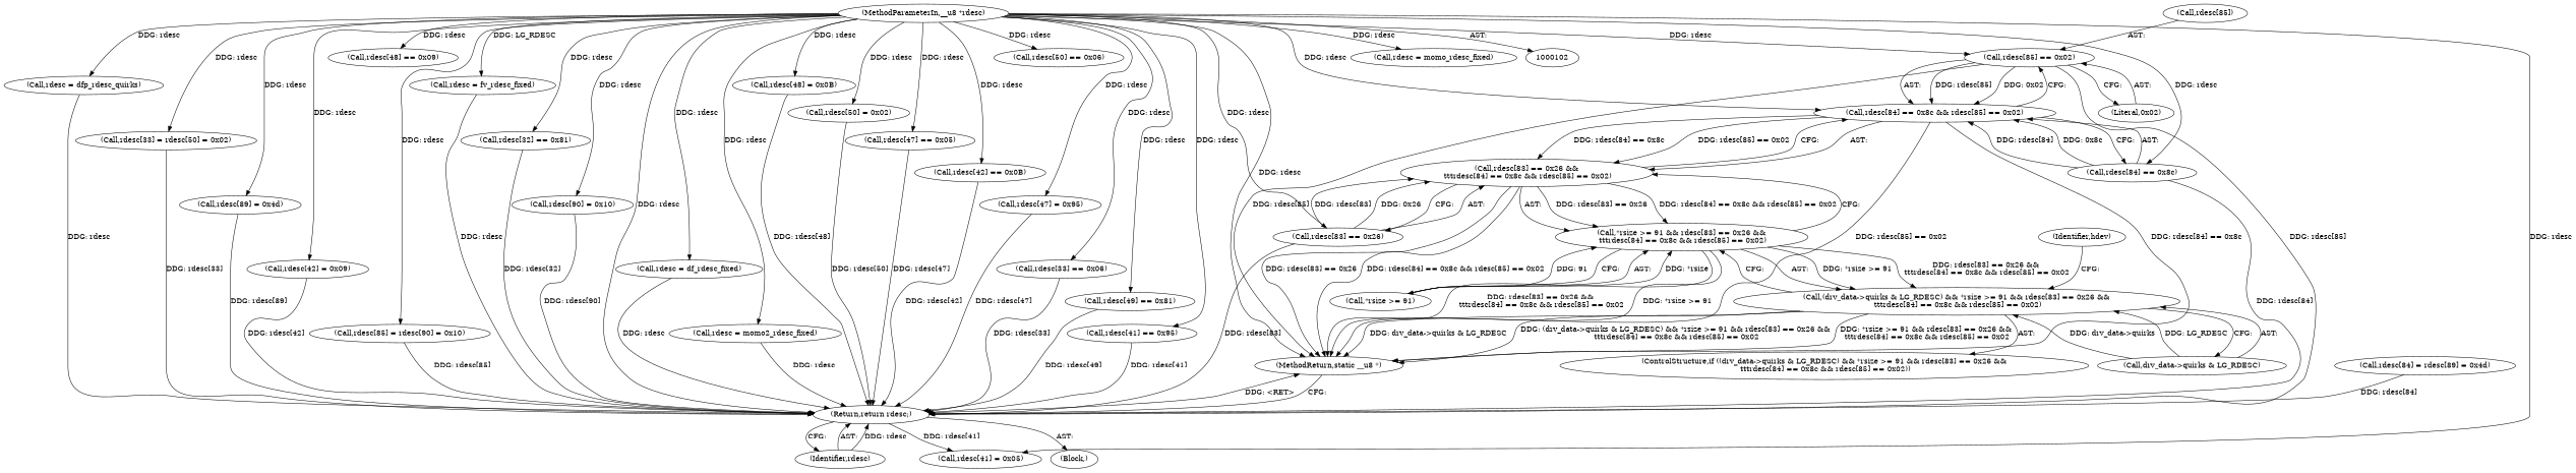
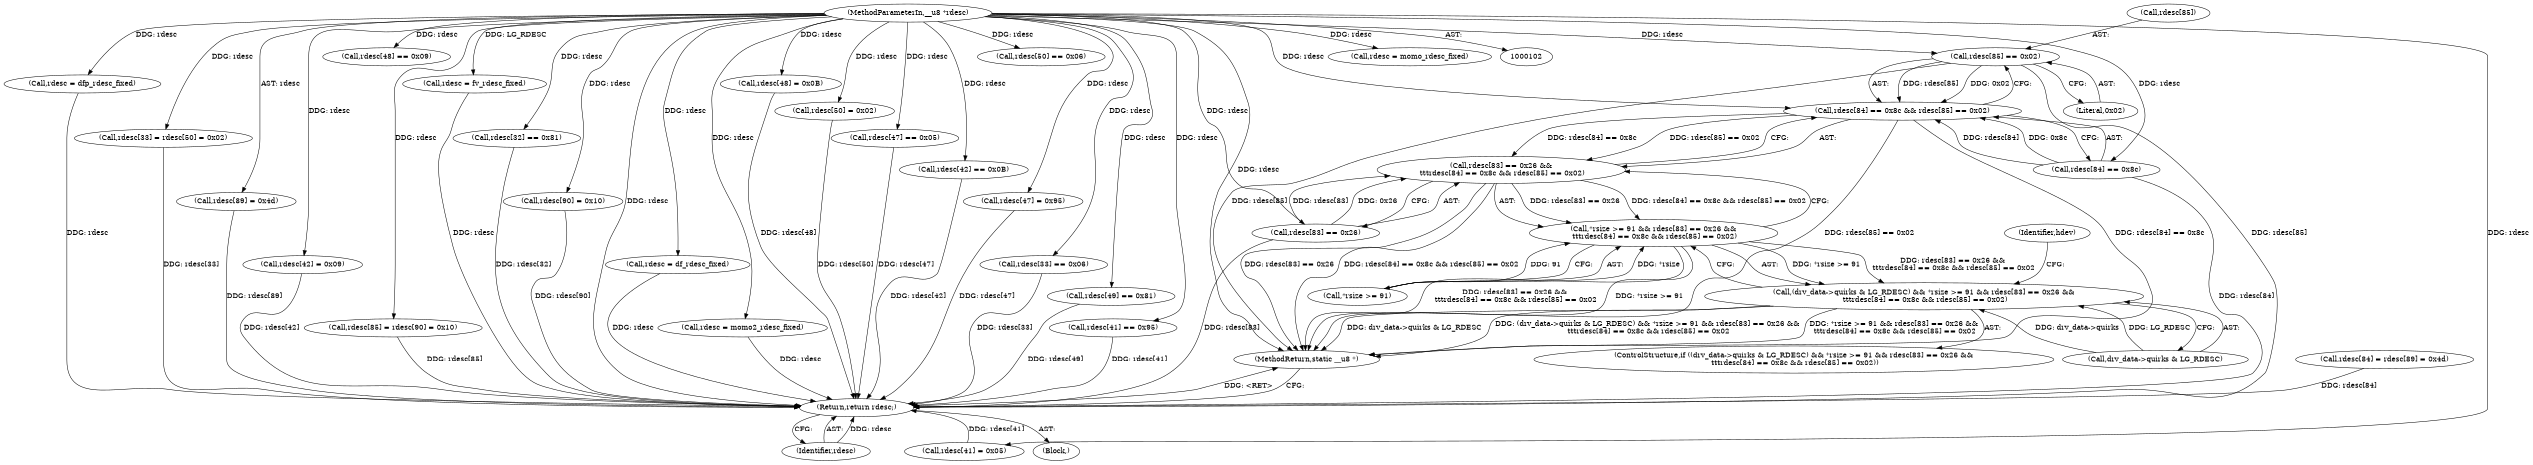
  digraph {
    n1 [label="(Call,rdesc[85] == 0x02)"]
    n2 [label="(Call,rdesc[84] == 0x8c && rdesc[85] == 0x02)"]
    n3 [label="(Return,return rdesc;)"]
    n4 [label="(MethodReturn,static __u8 *)"]
    n5 [label="(Literal,0x02)"]
    n6 [label="(Call,rdesc[84] == 0x8c)"]
    n7 [label="(Call,rdesc[83] == 0x26 &&\n \t\t\trdesc[84] == 0x8c && rdesc[85] == 0x02)"]
    n8 [label="(Block,)"]
    n9 [label="(Identifier,rdesc)"]
    n10 [label="(MethodParameterIn,__u8 *rdesc)"]
    n11 [label="(Call,rdesc[48] == 0x09)"]
-   n12 [label="(Call,rdesc = dfp_rdesc_quirks)"]
+   n12 [label="(Call,rdesc = dfp_rdesc_fixed)"]
    n13 [label="(Call,rdesc[33] = rdesc[50] = 0x02)"]
    n14 [label="(Call,rdesc[89] = 0x4d)"]
    n15 [label="(Call,rdesc[42] = 0x09)"]
    n16 [label="(Call,rdesc[85] = rdesc[90] = 0x10)"]
    n17 [label="(Call,rdesc = fv_rdesc_fixed)"]
    n18 [label="(Call,rdesc[32] == 0x81)"]
    n19 [label="(Call,rdesc[90] = 0x10)"]
    n20 [label="(Call,rdesc[83] == 0x26)"]
    n21 [label="(Call,rdesc[41] = 0x05)"]
    n22 [label="(Call,rdesc = df_rdesc_fixed)"]
    n23 [label="(Call,rdesc[50] == 0x06)"]
    n24 [label="(Call,rdesc = momo2_rdesc_fixed)"]
    n25 [label="(Call,rdesc[48] = 0x0B)"]
    n26 [label="(Call,rdesc[50] = 0x02)"]
    n27 [label="(Call,rdesc[47] == 0x05)"]
    n28 [label="(Call,rdesc[42] == 0x0B)"]
    n29 [label="(Call,rdesc[47] = 0x95)"]
    n30 [label="(Call,rdesc[33] == 0x06)"]
    n31 [label="(Call,rdesc[49] == 0x81)"]
    n32 [label="(Call,rdesc[41] == 0x95)"]
    n33 [label="(Call,rdesc = momo_rdesc_fixed)"]
    1000102
    n35 [label="(Call,rdesc[84] = rdesc[89] = 0x4d)"]
    n36 [label="(Call,*rsize >= 91 && rdesc[83] == 0x26 &&\n \t\t\trdesc[84] == 0x8c && rdesc[85] == 0x02)"]
    n37 [label="(Call,(drv_data->quirks & LG_RDESC) && *rsize >= 91 && rdesc[83] == 0x26 &&\n \t\t\trdesc[84] == 0x8c && rdesc[85] == 0x02)"]
    n38 [label="(Call,*rsize >= 91)"]
    n39 [label="(ControlStructure,if ((drv_data->quirks & LG_RDESC) && *rsize >= 91 && rdesc[83] == 0x26 &&\n \t\t\trdesc[84] == 0x8c && rdesc[85] == 0x02))"]
    n40 [label="(Call,drv_data->quirks & LG_RDESC)"]
    n41 [label="(Identifier,hdev)"]
    n42 [label="(Call,rdesc[85])"]
    n1 -> n2 [label="AST: "]
    n1 -> n2 [label="DDG: rdesc[85]"]
    n1 -> n2 [label="DDG: 0x02"]
    n1 -> n3 [label="DDG: rdesc[85]"]
    n1 -> n4 [label="DDG: rdesc[85]"]
    n1 -> n5 [label="CFG: "]
    n2 -> n1 [label="CFG: "]
    n2 -> n4 [label="DDG: rdesc[85] == 0x02"]
    n2 -> n4 [label="DDG: rdesc[84] == 0x8c"]
    n2 -> n6 [label="CFG: "]
    n2 -> n7 [label="AST: "]
    n2 -> n7 [label="DDG: rdesc[84] == 0x8c"]
    n2 -> n7 [label="DDG: rdesc[85] == 0x02"]
    n3 -> n4 [label="DDG: <RET>"]
    n3 -> n8 [label="AST: "]
    n3 -> n9 [label="CFG: "]
    n4 -> n3 [label="CFG: "]
    n5 -> n1 [label="AST: "]
    n6 -> n2 [label="AST: "]
    n6 -> n2 [label="DDG: rdesc[84]"]
    n6 -> n2 [label="DDG: 0x8c"]
    n6 -> n3 [label="DDG: rdesc[84]"]
    n7 -> n2 [label="CFG: "]
    n7 -> n4 [label="DDG: rdesc[83] == 0x26"]
    n7 -> n4 [label="DDG: rdesc[84] == 0x8c && rdesc[85] == 0x02"]
    n7 -> n20 [label="CFG: "]
    n7 -> n36 [label="AST: "]
    n7 -> n36 [label="DDG: rdesc[83] == 0x26"]
    n7 -> n36 [label="DDG: rdesc[84] == 0x8c && rdesc[85] == 0x02"]
    n9 -> n3 [label="AST: "]
    n9 -> n3 [label="DDG: rdesc"]
    n10 -> n1 [label="DDG: rdesc"]
    n10 -> n2 [label="DDG: rdesc"]
    n10 -> n3 [label="DDG: rdesc"]
    n10 -> n4 [label="DDG: rdesc"]
    n10 -> n6 [label="DDG: rdesc"]
    n10 -> n11 [label="DDG: rdesc"]
    n10 -> n12 [label="DDG: rdesc"]
    n10 -> n13 [label="DDG: rdesc"]
-   n10 -> n14 [label="DDG: rdesc"]
+   n10 -> n14 [label="AST: rdesc"]
    n10 -> n15 [label="DDG: rdesc"]
    n10 -> n16 [label="DDG: rdesc"]
    n10 -> n17 [label="DDG: LG_RDESC"]
    n10 -> n18 [label="DDG: rdesc"]
    n10 -> n19 [label="DDG: rdesc"]
    n10 -> n20 [label="DDG: rdesc"]
    n10 -> n21 [label="DDG: rdesc"]
    n10 -> n22 [label="DDG: rdesc"]
    n10 -> n23 [label="DDG: rdesc"]
    n10 -> n24 [label="DDG: rdesc"]
    n10 -> n25 [label="DDG: rdesc"]
    n10 -> n26 [label="DDG: rdesc"]
    n10 -> n27 [label="DDG: rdesc"]
    n10 -> n28 [label="DDG: rdesc"]
    n10 -> n29 [label="DDG: rdesc"]
    n10 -> n30 [label="DDG: rdesc"]
    n10 -> n31 [label="DDG: rdesc"]
    n10 -> n32 [label="DDG: rdesc"]
    n10 -> n33 [label="DDG: rdesc"]
    n10 -> 1000102 [label="AST: "]
    n12 -> n3 [label="DDG: rdesc"]
    n13 -> n3 [label="DDG: rdesc[33]"]
    n14 -> n3 [label="DDG: rdesc[89]"]
    n15 -> n3 [label="DDG: rdesc[42]"]
    n16 -> n3 [label="DDG: rdesc[85]"]
    n17 -> n3 [label="DDG: rdesc"]
    n18 -> n3 [label="DDG: rdesc[32]"]
    n19 -> n3 [label="DDG: rdesc[90]"]
    n20 -> n3 [label="DDG: rdesc[83]"]
    n20 -> n7 [label="AST: "]
    n20 -> n7 [label="DDG: rdesc[83]"]
    n20 -> n7 [label="DDG: 0x26"]
-   n3 -> n21 [label="DDG: rdesc[41]"]
+   n21 -> n3 [label="DDG: rdesc[41]"]
    n22 -> n3 [label="DDG: rdesc"]
    n24 -> n3 [label="DDG: rdesc"]
    n25 -> n3 [label="DDG: rdesc[48]"]
    n26 -> n3 [label="DDG: rdesc[50]"]
    n27 -> n3 [label="DDG: rdesc[47]"]
    n28 -> n3 [label="DDG: rdesc[42]"]
    n29 -> n3 [label="DDG: rdesc[47]"]
    n30 -> n3 [label="DDG: rdesc[33]"]
    n31 -> n3 [label="DDG: rdesc[49]"]
    n32 -> n3 [label="DDG: rdesc[41]"]
    n35 -> n3 [label="DDG: rdesc[84]"]
    n36 -> n4 [label="DDG: rdesc[83] == 0x26 &&\n \t\t\trdesc[84] == 0x8c && rdesc[85] == 0x02"]
    n36 -> n4 [label="DDG: *rsize >= 91"]
    n36 -> n7 [label="CFG: "]
    n36 -> n37 [label="AST: "]
    n36 -> n37 [label="DDG: *rsize >= 91"]
    n36 -> n37 [label="DDG: rdesc[83] == 0x26 &&\n \t\t\trdesc[84] == 0x8c && rdesc[85] == 0x02"]
    n36 -> n38 [label="CFG: "]
    n37 -> n4 [label="DDG: (drv_data->quirks & LG_RDESC) && *rsize >= 91 && rdesc[83] == 0x26 &&\n \t\t\trdesc[84] == 0x8c && rdesc[85] == 0x02"]
    n37 -> n4 [label="DDG: *rsize >= 91 && rdesc[83] == 0x26 &&\n \t\t\trdesc[84] == 0x8c && rdesc[85] == 0x02"]
    n37 -> n4 [label="DDG: drv_data->quirks & LG_RDESC"]
    n37 -> n36 [label="CFG: "]
    n37 -> n39 [label="AST: "]
    n37 -> n40 [label="CFG: "]
    n38 -> n36 [label="AST: "]
    n38 -> n36 [label="DDG: *rsize"]
    n38 -> n36 [label="DDG: 91"]
    n40 -> n37 [label="AST: "]
    n40 -> n37 [label="DDG: drv_data->quirks"]
    n40 -> n37 [label="DDG: LG_RDESC"]
    n41 -> n37 [label="CFG: "]
    n42 -> n1 [label="AST: "]
  }
